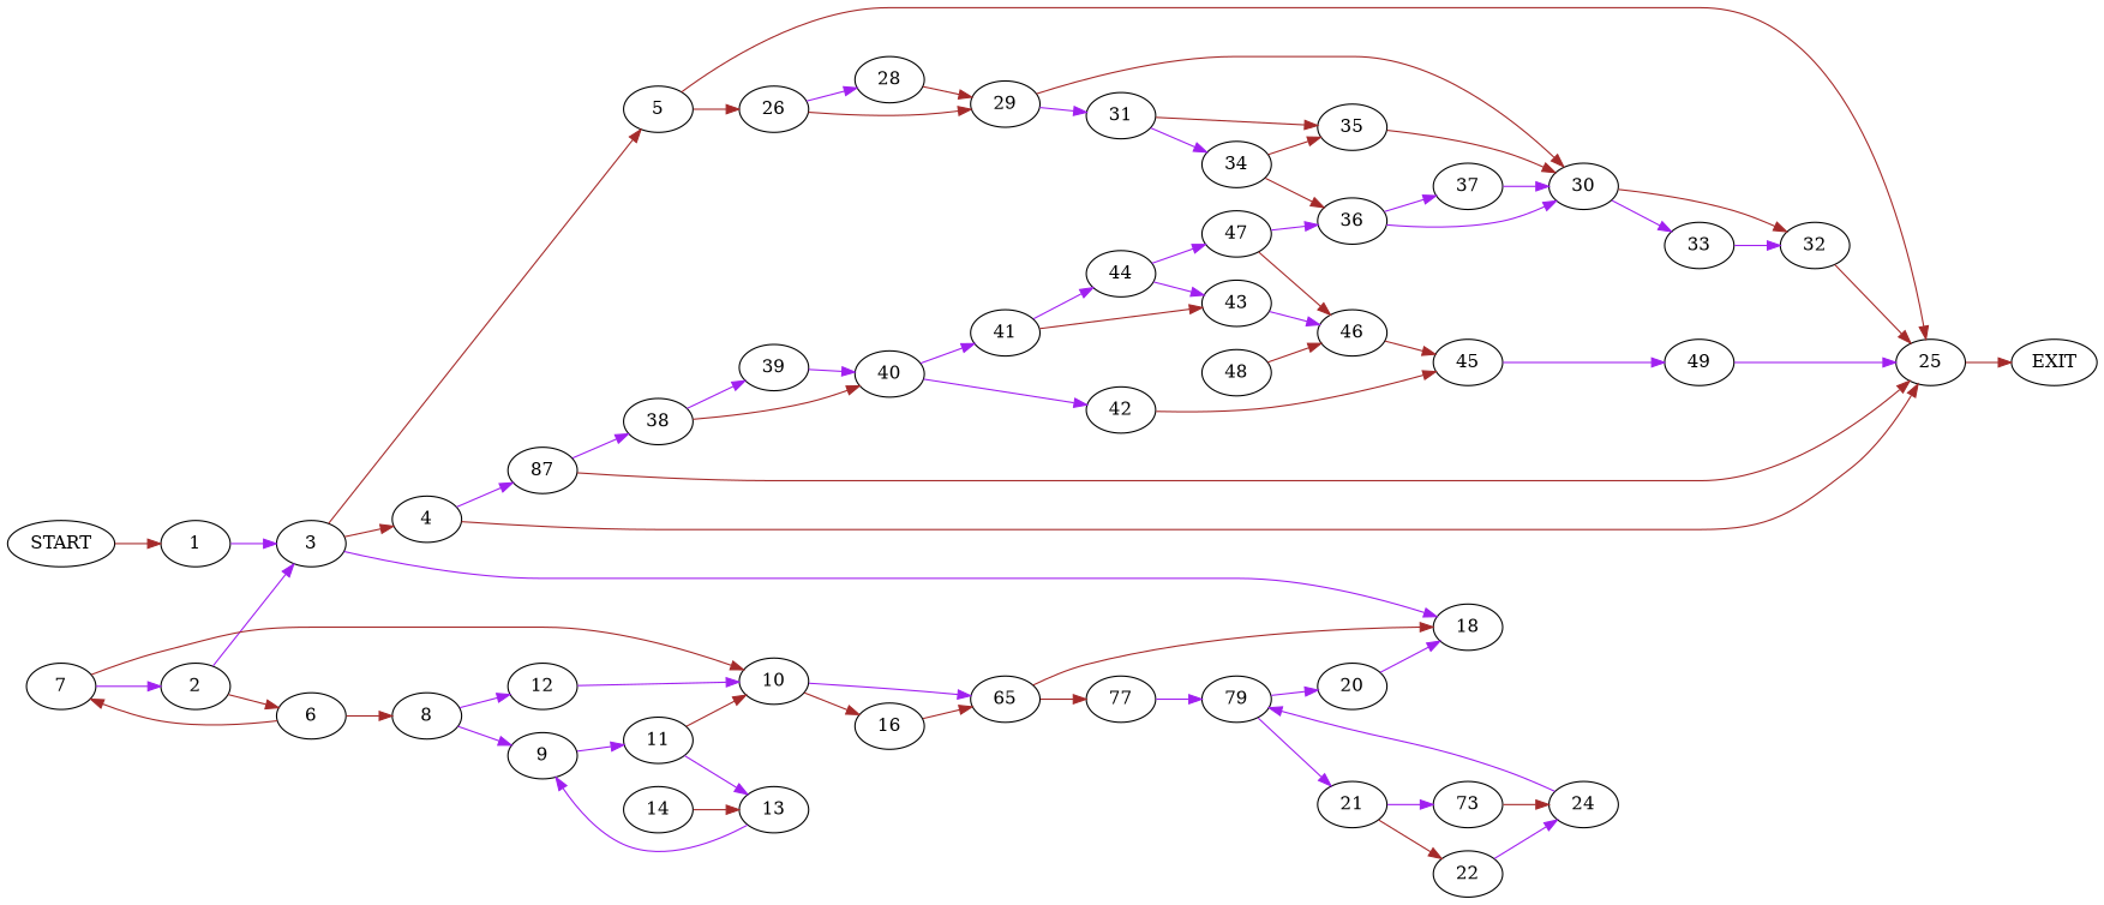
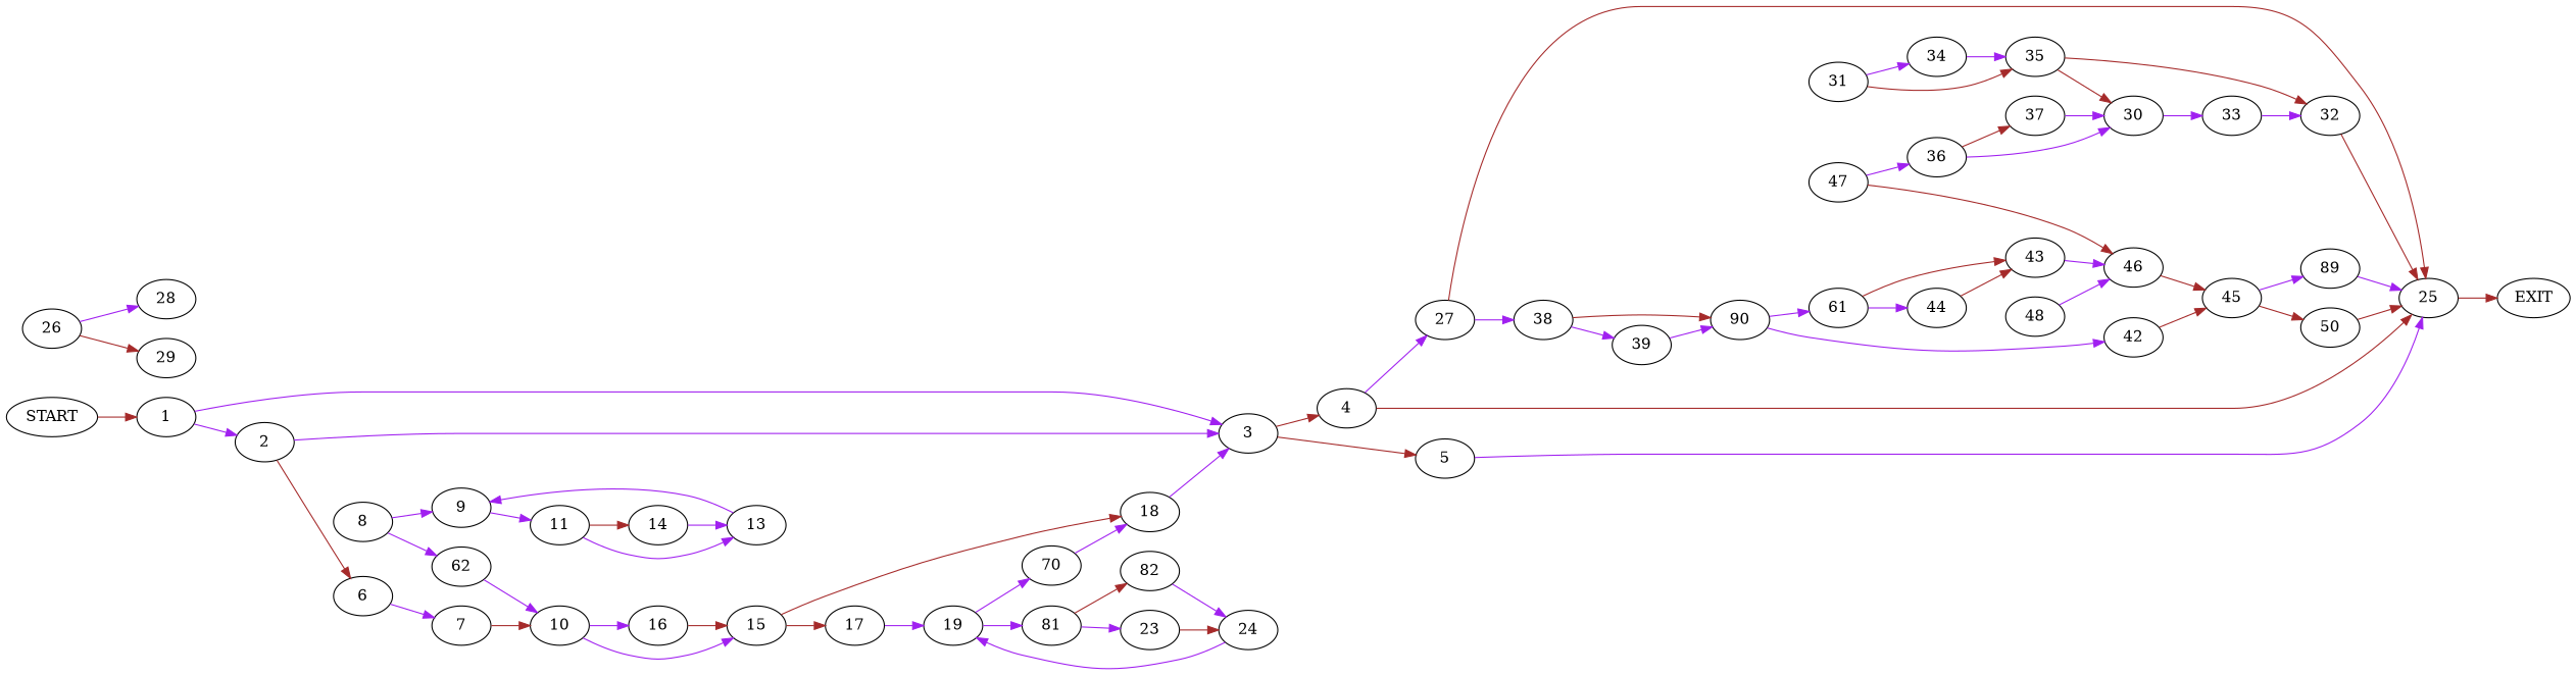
  digraph {
    rankdir=LR
    edge [color=purple]
    n1 [label=START]
    1
    2
    3
    n5 [label=EXIT]
    6
    4
    5
    7
    8
    25
-   27 [label=87]
+   27
    26
    38
    28
    29
    10
    9
-   12
-   15 [label=65]
+   12 [label=62]
+   15
    16
    11
    13
    14
-   17 [label=77]
+   17
    18
-   19 [label=79]
-   20
-   21
-   22
-   23 [label=73]
+   19
+   20 [label=70]
+   21 [label=81]
+   22 [label=82]
+   23
    24
    30
    31
    39
-   40
+   40 [label=90]
    32
    33
    34
    35
    36
    37
-   41
+   41 [label=61]
    42
    43
    44
    45
    46
    47
-   49
+   49 [label=89]
+   50
    48
    n1 -> 1 [color=brown]
-   7 -> 2
+   1 -> 2
    1 -> 3
    2 -> 3
    2 -> 6 [color=brown]
    3 -> 4 [color=brown]
    3 -> 5 [color=brown]
-   6 -> 7 [color=brown]
-   6 -> 8 [color=brown]
+   6 -> 7
    4 -> 25 [color=brown]
    4 -> 27
-   5 -> 25 [color=brown]
-   5 -> 26 [color=brown]
+   5 -> 25
    7 -> 10 [color=brown]
    8 -> 9
    8 -> 12
    25 -> n5 [color=brown]
    27 -> 25 [color=brown]
    27 -> 38
    26 -> 28
    26 -> 29 [color=brown]
    38 -> 39
    38 -> 40 [color=brown]
-   28 -> 29 [color=brown]
-   29 -> 30 [color=brown]
-   29 -> 31
    10 -> 15
-   10 -> 16 [color=brown]
+   10 -> 16
    9 -> 11
    12 -> 10
    15 -> 17 [color=brown]
    15 -> 18 [color=brown]
    16 -> 15 [color=brown]
    11 -> 13
-   11 -> 10 [color=brown]
+   11 -> 14 [color=brown]
    13 -> 9
-   14 -> 13 [color=brown]
+   14 -> 13
    17 -> 19
-   3 -> 18
+   18 -> 3
    19 -> 20
    19 -> 21
    20 -> 18
    21 -> 22 [color=brown]
    21 -> 23
    22 -> 24
    23 -> 24 [color=brown]
    24 -> 19
-   30 -> 32 [color=brown]
+   35 -> 32 [color=brown]
    30 -> 33
    31 -> 34
    31 -> 35 [color=brown]
    39 -> 40
    40 -> 41
    40 -> 42
    32 -> 25 [color=brown]
    33 -> 32
-   34 -> 35 [color=brown]
-   34 -> 36 [color=brown]
+   34 -> 35
    35 -> 30 [color=brown]
    36 -> 30
-   36 -> 37
+   36 -> 37 [color=brown]
    37 -> 30
    41 -> 43 [color=brown]
    41 -> 44
    42 -> 45 [color=brown]
    43 -> 46
-   44 -> 43
-   44 -> 47
+   44 -> 43 [color=brown]
    45 -> 49
+   45 -> 50 [color=brown]
    46 -> 45 [color=brown]
    47 -> 36
    47 -> 46 [color=brown]
    49 -> 25
-   48 -> 46 [color=brown]
+   50 -> 25 [color=brown]
+   48 -> 46
  }
